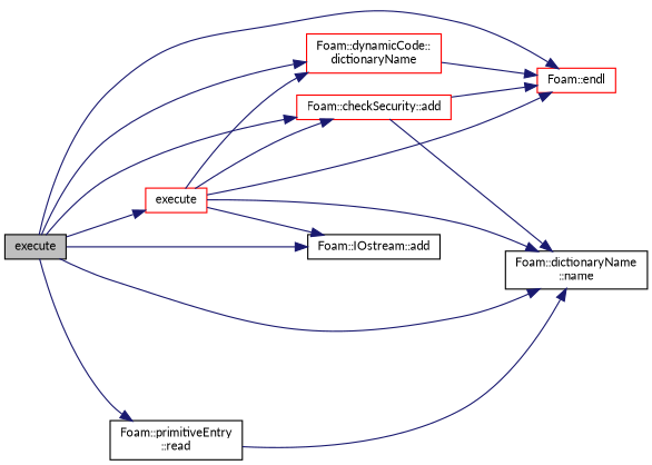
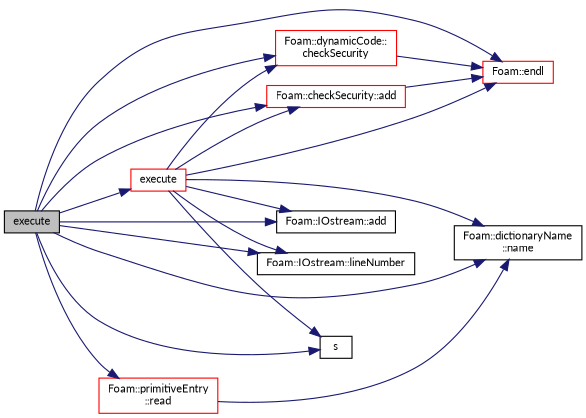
  digraph {
    fontname=Lato
    rankdir=LR
    node [color=black fontname=Lato fontsize=10 shape=record]
    edge [color=midnightblue fontname=Lato fontsize=10 labelfontname=Helvetica labelfontsize=10 style=solid]
    n1 [fillcolor=grey75 fontcolor=black height=0.2 label=execute style=filled width=0.4]
    n2 [color=red height=0.2 label="Foam::checkSecurity::add" width=0.4]
    n3 [color=red height=0.2 label="Foam::endl" width=0.4]
    n4 [height=0.2 label="Foam::dictionaryName\l::name" width=0.4]
-   n5 [color=red height=0.2 label="Foam::dynamicCode::\ldictionaryName" width=0.4]
+   n5 [color=red height=0.2 label="Foam::dynamicCode::\lcheckSecurity" width=0.4]
    n6 [color=red height=0.2 label=execute width=0.4]
    n7 [height=0.2 label="Foam::IOstream::add" width=0.4]
-   n10 [height=0.2 label="Foam::primitiveEntry\l::read" width=0.4]
+   n8 [height=0.2 label="Foam::IOstream::lineNumber" width=0.4]
+   n9 [height=0.2 label=s width=0.4]
+   n10 [color=red height=0.2 label="Foam::primitiveEntry\l::read" width=0.4]
    n1 -> n2
    n1 -> n3
    n1 -> n4
    n1 -> n5
    n1 -> n6
    n1 -> n7
+   n1 -> n8
+   n1 -> n9
    n1 -> n10
    n2 -> n3
-   n2 -> n4
    n5 -> n3
    n6 -> n2
    n6 -> n3
    n6 -> n4
    n6 -> n5
    n6 -> n7
+   n6 -> n8
+   n6 -> n9
    n10 -> n4
  }
